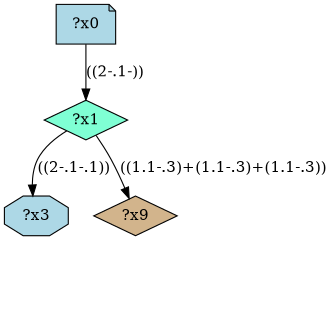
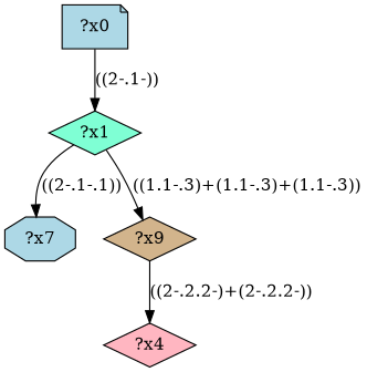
  digraph {
    node [fillcolor=lightblue shape=diamond style=filled]
    n1 [label="?x0" shape=note]
    n2 [fillcolor=aquamarine label="?x1"]
-   n3 [label="?x3" shape=octagon]
+   n3 [label="?x7" shape=octagon]
    n4 [fillcolor=tan label="?x9"]
+   n5 [fillcolor=lightpink label="?x4"]
    n1 -> n2 [label="((2-.1-))"]
    n2 -> n3 [label="((2-.1-.1))"]
    n2 -> n4 [label="((1.1-.3)+(1.1-.3)+(1.1-.3))"]
+   n4 -> n5 [label="((2-.2.2-)+(2-.2.2-))"]
  }
